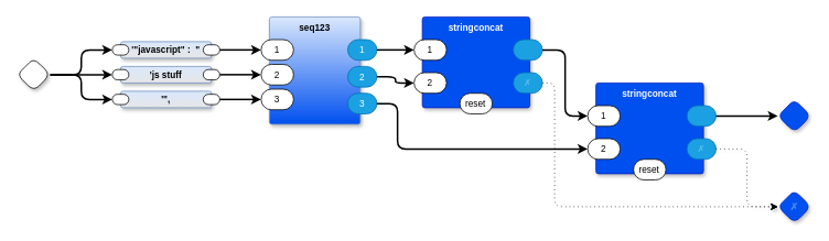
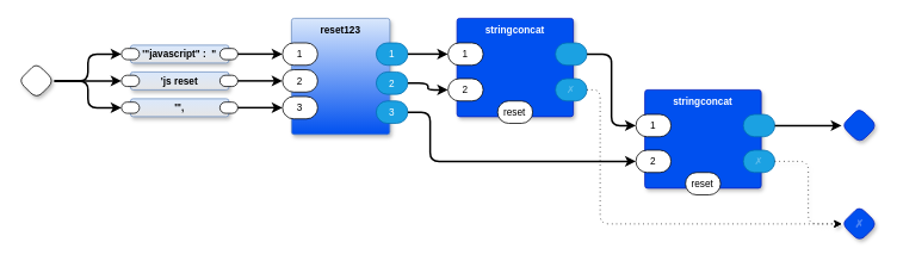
  <mxCell id="0" />
  <mxCell id="1" parent="0" />
  <mxCell id="2" value="" style="rhombus;whiteSpace=wrap;html=1;rounded=1;fontStyle=1;glass=0;sketch=0;fontSize=12;points=[[0,0.5,0,0,0],[0.5,0,0,0,0],[0.5,1,0,0,0],[1,0.5,0,0,0]];shadow=1;fillColor=#0050ef;fontColor=#ffffff;strokeColor=#001DBC;fontFamily=Helvetica;" vertex="1" parent="1"><mxGeometry x="940" y="120" width="40" height="40" as="geometry" /></mxCell>
  <mxCell id="3" style="edgeStyle=orthogonalEdgeStyle;rounded=1;orthogonalLoop=1;jettySize=auto;html=1;exitX=1;exitY=0.5;exitDx=0;exitDy=0;exitPerimeter=0;strokeWidth=2;curved=0;entryX=0;entryY=0.5;entryDx=0;entryDy=0;entryPerimeter=0;" edge="1" parent="1" target="6" source="24"><mxGeometry relative="1" as="geometry"><mxPoint x="80" y="90" as="sourcePoint" /></mxGeometry></mxCell>
  <mxCell id="4" value="'&quot;javascript&quot; :  &quot;" style="rounded=1;container=1;recursiveResize=0;verticalAlign=middle;arcSize=6;fontStyle=1;autosize=0;points=[];absoluteArcSize=1;shadow=1;strokeColor=#6c8ebf;fillColor=#dae8fc;fontFamily=Helvetica;fontSize=11;gradientColor=#E6E6E6;fontColor=default;" vertex="1" parent="1"><mxGeometry x="145" y="50" width="110" height="20" as="geometry"><mxRectangle x="-98" y="-1230" width="99" height="26" as="alternateBounds" /></mxGeometry></mxCell>
  <mxCell id="5" value="" style="rounded=1;sketch=0;points=[[0,0.5,0,0,0],[1,0.5,0,0,0]];arcSize=50;fontFamily=Helvetica;fontSize=11;fontColor=default;" vertex="1" parent="4"><mxGeometry x="100" y="3.75" width="20" height="12.5" as="geometry" /></mxCell>
  <mxCell id="6" value="" style="rounded=1;sketch=0;points=[[0,0.5,0,0,0],[1,0.5,0,0,0]];arcSize=50;fontFamily=Helvetica;fontSize=11;fontColor=default;" vertex="1" parent="4"><mxGeometry x="-10" y="3.75" width="20" height="12.5" as="geometry" /></mxCell>
- <mxCell id="7" value="seq123" style="rounded=1;sketch=0;container=1;recursiveResize=0;verticalAlign=top;arcSize=6;fontStyle=1;autosize=0;points=[];absoluteArcSize=1;shadow=1;strokeColor=#6c8ebf;fillColor=#DAE8FC;fontFamily=Helvetica;fontSize=11;labelBackgroundColor=none;gradientColor=#0050EF;" vertex="1" parent="1"><mxGeometry x="325" y="20" width="110" height="130" as="geometry"><mxRectangle x="-98" y="-1230" width="99" height="26" as="alternateBounds" /></mxGeometry></mxCell>
+ <mxCell id="7" value="reset123" style="rounded=1;sketch=0;container=1;recursiveResize=0;verticalAlign=top;arcSize=6;fontStyle=1;autosize=0;points=[];absoluteArcSize=1;shadow=1;strokeColor=#6c8ebf;fillColor=#DAE8FC;fontFamily=Helvetica;fontSize=11;labelBackgroundColor=none;gradientColor=#0050EF;" vertex="1" parent="1"><mxGeometry x="325" y="20" width="110" height="130" as="geometry"><mxRectangle x="-98" y="-1230" width="99" height="26" as="alternateBounds" /></mxGeometry></mxCell>
  <mxCell id="8" value="1" style="rounded=1;whiteSpace=wrap;sketch=0;points=[[0,0.5,0,0,0],[1,0.5,0,0,0]];arcSize=50;fontFamily=Helvetica;fontSize=11;fontColor=default;labelBackgroundColor=none;" vertex="1" parent="7"><mxGeometry x="-10" y="27.5" width="39.25" height="25" as="geometry" /></mxCell>
  <mxCell id="9" value="1" style="rounded=1;whiteSpace=wrap;sketch=0;points=[[0,0.5,0,0,0],[1,0.5,0,0,0]];fillColor=#1ba1e2;fontColor=#ffffff;strokeColor=#006EAF;arcSize=50;fontFamily=Helvetica;fontSize=11;labelBackgroundColor=none;" vertex="1" parent="7"><mxGeometry x="94.75" y="27.5" width="35.25" height="25" as="geometry" /></mxCell>
  <mxCell id="10" value="2" style="rounded=1;whiteSpace=wrap;sketch=0;points=[[0,0.5,0,0,0],[1,0.5,0,0,0]];arcSize=50;fontFamily=Helvetica;fontSize=11;fontColor=default;labelBackgroundColor=none;" vertex="1" parent="7"><mxGeometry x="-10" y="57.5" width="39.25" height="25" as="geometry" /></mxCell>
  <mxCell id="11" value="3" style="rounded=1;whiteSpace=wrap;sketch=0;points=[[0,0.5,0,0,0],[1,0.5,0,0,0]];arcSize=50;fontFamily=Helvetica;fontSize=11;fontColor=default;labelBackgroundColor=none;" vertex="1" parent="7"><mxGeometry x="-10" y="87.5" width="39.25" height="25" as="geometry" /></mxCell>
  <mxCell id="12" value="2" style="rounded=1;whiteSpace=wrap;sketch=0;points=[[0,0.5,0,0,0],[1,0.5,0,0,0]];fillColor=#1ba1e2;fontColor=#ffffff;strokeColor=#006EAF;arcSize=50;fontFamily=Helvetica;fontSize=11;labelBackgroundColor=none;" vertex="1" parent="7"><mxGeometry x="94.75" y="60" width="35.25" height="25" as="geometry" /></mxCell>
  <mxCell id="13" value="3" style="rounded=1;whiteSpace=wrap;sketch=0;points=[[0,0.5,0,0,0],[1,0.5,0,0,0]];fillColor=#1ba1e2;fontColor=#ffffff;strokeColor=#006EAF;arcSize=50;fontFamily=Helvetica;fontSize=11;labelBackgroundColor=none;" vertex="1" parent="7"><mxGeometry x="94.75" y="92.5" width="35.25" height="25" as="geometry" /></mxCell>
  <mxCell id="14" value="'&quot;," style="rounded=1;container=1;recursiveResize=0;verticalAlign=middle;arcSize=6;fontStyle=1;autosize=0;points=[];absoluteArcSize=1;shadow=1;strokeColor=#6c8ebf;fillColor=#dae8fc;fontFamily=Helvetica;fontSize=11;gradientColor=#E6E6E6;fontColor=default;" vertex="1" parent="1"><mxGeometry x="145" y="110" width="110" height="20" as="geometry"><mxRectangle x="-98" y="-1230" width="99" height="26" as="alternateBounds" /></mxGeometry></mxCell>
  <mxCell id="15" value="" style="rounded=1;sketch=0;points=[[0,0.5,0,0,0],[1,0.5,0,0,0]];arcSize=50;fontFamily=Helvetica;fontSize=11;fontColor=default;" vertex="1" parent="14"><mxGeometry x="100" y="3.75" width="20" height="12.5" as="geometry" /></mxCell>
  <mxCell id="16" value="" style="rounded=1;sketch=0;points=[[0,0.5,0,0,0],[1,0.5,0,0,0]];arcSize=50;fontFamily=Helvetica;fontSize=11;fontColor=default;" vertex="1" parent="14"><mxGeometry x="-10" y="3.75" width="20" height="12.5" as="geometry" /></mxCell>
  <mxCell id="17" style="edgeStyle=orthogonalEdgeStyle;shape=connector;curved=0;rounded=1;orthogonalLoop=1;jettySize=auto;html=1;exitX=1;exitY=0.5;exitDx=0;exitDy=0;exitPerimeter=0;entryX=0;entryY=0.5;entryDx=0;entryDy=0;entryPerimeter=0;strokeColor=default;strokeWidth=2;align=center;verticalAlign=middle;fontFamily=Helvetica;fontSize=11;fontColor=default;labelBackgroundColor=default;endArrow=classic;" edge="1" parent="1" source="5" target="8"><mxGeometry relative="1" as="geometry" /></mxCell>
  <mxCell id="18" style="edgeStyle=orthogonalEdgeStyle;shape=connector;curved=0;rounded=1;orthogonalLoop=1;jettySize=auto;html=1;exitX=1;exitY=0.5;exitDx=0;exitDy=0;exitPerimeter=0;entryX=0;entryY=0.5;entryDx=0;entryDy=0;entryPerimeter=0;strokeColor=default;strokeWidth=2;align=center;verticalAlign=middle;fontFamily=Helvetica;fontSize=11;fontColor=default;labelBackgroundColor=default;endArrow=classic;" edge="1" parent="1" source="15" target="11"><mxGeometry relative="1" as="geometry" /></mxCell>
  <mxCell id="19" style="edgeStyle=orthogonalEdgeStyle;shape=connector;curved=0;rounded=1;orthogonalLoop=1;jettySize=auto;html=1;exitX=1;exitY=0.5;exitDx=0;exitDy=0;exitPerimeter=0;entryX=0;entryY=0.5;entryDx=0;entryDy=0;entryPerimeter=0;strokeColor=default;strokeWidth=2;align=center;verticalAlign=middle;fontFamily=Helvetica;fontSize=11;fontColor=default;labelBackgroundColor=default;endArrow=classic;" edge="1" parent="1" target="27" source="24"><mxGeometry relative="1" as="geometry"><mxPoint x="80" y="90" as="sourcePoint" /></mxGeometry></mxCell>
  <mxCell id="20" style="edgeStyle=orthogonalEdgeStyle;shape=connector;curved=0;rounded=1;orthogonalLoop=1;jettySize=auto;html=1;exitX=1;exitY=0.5;exitDx=0;exitDy=0;exitPerimeter=0;strokeColor=default;strokeWidth=2;align=center;verticalAlign=middle;fontFamily=Helvetica;fontSize=11;fontColor=default;labelBackgroundColor=default;endArrow=classic;entryX=0;entryY=0.5;entryDx=0;entryDy=0;entryPerimeter=0;" edge="1" parent="1" target="16" source="24"><mxGeometry relative="1" as="geometry"><mxPoint x="115" y="130" as="targetPoint" /><mxPoint x="80" y="90" as="sourcePoint" /></mxGeometry></mxCell>
  <mxCell id="21" style="edgeStyle=orthogonalEdgeStyle;shape=connector;curved=0;rounded=1;orthogonalLoop=1;jettySize=auto;html=1;exitX=1;exitY=0.5;exitDx=0;exitDy=0;exitPerimeter=0;entryX=0;entryY=0.5;entryDx=0;entryDy=0;entryPerimeter=0;strokeColor=default;strokeWidth=2;align=center;verticalAlign=middle;fontFamily=Helvetica;fontSize=11;fontColor=default;labelBackgroundColor=default;endArrow=classic;" edge="1" parent="1" source="9" target="36"><mxGeometry relative="1" as="geometry" /></mxCell>
  <mxCell id="22" style="edgeStyle=orthogonalEdgeStyle;shape=connector;curved=0;rounded=1;orthogonalLoop=1;jettySize=auto;html=1;exitX=1;exitY=0.5;exitDx=0;exitDy=0;exitPerimeter=0;entryX=0;entryY=0.5;entryDx=0;entryDy=0;entryPerimeter=0;strokeColor=default;strokeWidth=2;align=center;verticalAlign=middle;fontFamily=Helvetica;fontSize=11;fontColor=default;labelBackgroundColor=default;endArrow=classic;" edge="1" parent="1" source="12" target="39"><mxGeometry relative="1" as="geometry" /></mxCell>
  <mxCell id="23" style="edgeStyle=orthogonalEdgeStyle;shape=connector;curved=0;rounded=1;orthogonalLoop=1;jettySize=auto;html=1;exitX=1;exitY=0.5;exitDx=0;exitDy=0;exitPerimeter=0;entryX=0;entryY=0.5;entryDx=0;entryDy=0;entryPerimeter=0;strokeColor=default;strokeWidth=2;align=center;verticalAlign=middle;fontFamily=Helvetica;fontSize=11;fontColor=default;labelBackgroundColor=default;endArrow=classic;" edge="1" parent="1" source="13" target="33"><mxGeometry relative="1" as="geometry"><Array as="points"><mxPoint x="480" y="125" /><mxPoint x="480" y="180" /></Array></mxGeometry></mxCell>
  <mxCell id="24" value="" style="rhombus;whiteSpace=wrap;html=1;rounded=1;fontStyle=1;glass=0;sketch=0;fontSize=12;points=[[0,0.5,0,0,0],[0.5,0,0,0,0],[0.5,1,0,0,0],[1,0.5,0,0,0]];shadow=1;fontFamily=Helvetica;fontColor=default;" vertex="1" parent="1"><mxGeometry x="20" y="70" width="40" height="40" as="geometry" /></mxCell>
- <mxCell id="25" value="'js stuff" style="rounded=1;container=1;recursiveResize=0;verticalAlign=middle;arcSize=6;fontStyle=1;autosize=0;points=[];absoluteArcSize=1;shadow=1;strokeColor=#6c8ebf;fillColor=#dae8fc;fontFamily=Helvetica;fontSize=11;gradientColor=#E6E6E6;fontColor=default;" vertex="1" parent="1"><mxGeometry x="145" y="80" width="110" height="20" as="geometry"><mxRectangle x="-98" y="-1230" width="99" height="26" as="alternateBounds" /></mxGeometry></mxCell>
+ <mxCell id="25" value="'js reset" style="rounded=1;container=1;recursiveResize=0;verticalAlign=middle;arcSize=6;fontStyle=1;autosize=0;points=[];absoluteArcSize=1;shadow=1;strokeColor=#6c8ebf;fillColor=#dae8fc;fontFamily=Helvetica;fontSize=11;gradientColor=#E6E6E6;fontColor=default;" vertex="1" parent="1"><mxGeometry x="145" y="80" width="110" height="20" as="geometry"><mxRectangle x="-98" y="-1230" width="99" height="26" as="alternateBounds" /></mxGeometry></mxCell>
  <mxCell id="26" value="" style="rounded=1;sketch=0;points=[[0,0.5,0,0,0],[1,0.5,0,0,0]];arcSize=50;fontFamily=Helvetica;fontSize=11;fontColor=default;" vertex="1" parent="25"><mxGeometry x="100" y="3.75" width="20" height="12.5" as="geometry" /></mxCell>
  <mxCell id="27" value="" style="rounded=1;sketch=0;points=[[0,0.5,0,0,0],[1,0.5,0,0,0]];arcSize=50;fontFamily=Helvetica;fontSize=11;fontColor=default;" vertex="1" parent="25"><mxGeometry x="-10" y="3.75" width="20" height="12.5" as="geometry" /></mxCell>
  <mxCell id="28" style="edgeStyle=orthogonalEdgeStyle;rounded=1;orthogonalLoop=1;jettySize=auto;html=1;exitX=1;exitY=0.5;exitDx=0;exitDy=0;exitPerimeter=0;entryX=0;entryY=0.5;entryDx=0;entryDy=0;entryPerimeter=0;strokeWidth=2;curved=0;" edge="1" parent="1" source="26" target="10"><mxGeometry relative="1" as="geometry" /></mxCell>
  <mxCell id="29" value="stringconcat" style="rounded=1;sketch=0;container=1;recursiveResize=0;verticalAlign=top;arcSize=6;fontStyle=1;autosize=0;points=[];absoluteArcSize=1;shadow=1;strokeColor=#001DBC;fillColor=#0050ef;fontColor=#ffffff;fontFamily=Helvetica;fontSize=11;labelBackgroundColor=none;" vertex="1" parent="1"><mxGeometry x="720" y="100" width="130" height="110" as="geometry"><mxRectangle x="-98" y="-1230" width="99" height="26" as="alternateBounds" /></mxGeometry></mxCell>
  <mxCell id="30" value="1" style="rounded=1;whiteSpace=wrap;sketch=0;points=[[0,0.5,0,0,0],[1,0.5,0,0,0]];arcSize=50;fontFamily=Helvetica;fontSize=11;fontColor=default;labelBackgroundColor=none;" vertex="1" parent="29"><mxGeometry x="-10" y="27.5" width="39.25" height="25" as="geometry" /></mxCell>
  <mxCell id="31" value="" style="rounded=1;whiteSpace=wrap;sketch=0;points=[[0,0.5,0,0,0],[1,0.5,0,0,0]];fillColor=#1ba1e2;fontColor=#ffffff;strokeColor=#006EAF;arcSize=50;fontFamily=Helvetica;fontSize=11;labelBackgroundColor=none;" vertex="1" parent="29"><mxGeometry x="110" y="27.5" width="35.25" height="25" as="geometry" /></mxCell>
  <mxCell id="32" value="✗" style="rounded=1;whiteSpace=wrap;sketch=0;points=[[0,0.5,0,0,0],[1,0.5,0,0,0]];fillColor=#1ba1e2;fontColor=#ffffff;strokeColor=#006EAF;arcSize=50;fontFamily=Helvetica;fontSize=11;textOpacity=30;labelBackgroundColor=none;" vertex="1" parent="29"><mxGeometry x="110" y="67.5" width="35.25" height="25" as="geometry" /></mxCell>
  <mxCell id="33" value="2" style="rounded=1;whiteSpace=wrap;sketch=0;points=[[0,0.5,0,0,0],[1,0.5,0,0,0]];arcSize=50;fontFamily=Helvetica;fontSize=11;fontColor=default;labelBackgroundColor=none;" vertex="1" parent="29"><mxGeometry x="-10" y="67.5" width="39.25" height="25" as="geometry" /></mxCell>
  <mxCell id="34" value="reset" style="rounded=1;whiteSpace=wrap;sketch=0;points=[[0,0.5,0,0,0],[1,0.5,0,0,0]];arcSize=50;fontFamily=Helvetica;fontSize=11;fontColor=default;labelBackgroundColor=none;" vertex="1" parent="29"><mxGeometry x="45.37" y="92.5" width="39.25" height="25" as="geometry" /></mxCell>
  <mxCell id="35" value="stringconcat" style="rounded=1;sketch=0;container=1;recursiveResize=0;verticalAlign=top;arcSize=6;fontStyle=1;autosize=0;points=[];absoluteArcSize=1;shadow=1;strokeColor=#001DBC;fillColor=#0050ef;fontColor=#ffffff;fontFamily=Helvetica;fontSize=11;labelBackgroundColor=none;" vertex="1" parent="1"><mxGeometry x="510" y="20" width="130" height="110" as="geometry"><mxRectangle x="-98" y="-1230" width="99" height="26" as="alternateBounds" /></mxGeometry></mxCell>
  <mxCell id="36" value="1" style="rounded=1;whiteSpace=wrap;sketch=0;points=[[0,0.5,0,0,0],[1,0.5,0,0,0]];arcSize=50;fontFamily=Helvetica;fontSize=11;fontColor=default;labelBackgroundColor=none;" vertex="1" parent="35"><mxGeometry x="-10" y="27.5" width="39.25" height="25" as="geometry" /></mxCell>
  <mxCell id="37" value="" style="rounded=1;whiteSpace=wrap;sketch=0;points=[[0,0.5,0,0,0],[1,0.5,0,0,0]];fillColor=#1ba1e2;fontColor=#ffffff;strokeColor=#006EAF;arcSize=50;fontFamily=Helvetica;fontSize=11;labelBackgroundColor=none;" vertex="1" parent="35"><mxGeometry x="110" y="27.5" width="35.25" height="25" as="geometry" /></mxCell>
  <mxCell id="38" value="✗" style="rounded=1;whiteSpace=wrap;sketch=0;points=[[0,0.5,0,0,0],[1,0.5,0,0,0]];fillColor=#1ba1e2;fontColor=#ffffff;strokeColor=#006EAF;arcSize=50;fontFamily=Helvetica;fontSize=11;textOpacity=30;labelBackgroundColor=none;" vertex="1" parent="35"><mxGeometry x="110" y="67.5" width="35.25" height="25" as="geometry" /></mxCell>
  <mxCell id="39" value="2" style="rounded=1;whiteSpace=wrap;sketch=0;points=[[0,0.5,0,0,0],[1,0.5,0,0,0]];arcSize=50;fontFamily=Helvetica;fontSize=11;fontColor=default;labelBackgroundColor=none;" vertex="1" parent="35"><mxGeometry x="-10" y="67.5" width="39.25" height="25" as="geometry" /></mxCell>
  <mxCell id="40" value="reset" style="rounded=1;whiteSpace=wrap;sketch=0;points=[[0,0.5,0,0,0],[1,0.5,0,0,0]];arcSize=50;fontFamily=Helvetica;fontSize=11;fontColor=default;labelBackgroundColor=none;" vertex="1" parent="35"><mxGeometry x="45.37" y="92.5" width="39.25" height="25" as="geometry" /></mxCell>
  <mxCell id="41" style="edgeStyle=orthogonalEdgeStyle;rounded=1;orthogonalLoop=1;jettySize=auto;html=1;exitX=1;exitY=0.5;exitDx=0;exitDy=0;exitPerimeter=0;entryX=0;entryY=0.5;entryDx=0;entryDy=0;entryPerimeter=0;strokeWidth=2;curved=0;" edge="1" parent="1" source="37" target="30"><mxGeometry relative="1" as="geometry" /></mxCell>
  <mxCell id="42" style="edgeStyle=orthogonalEdgeStyle;rounded=1;orthogonalLoop=1;jettySize=auto;html=1;exitX=1;exitY=0.5;exitDx=0;exitDy=0;exitPerimeter=0;curved=0;strokeWidth=2;" edge="1" parent="1" source="31" target="2"><mxGeometry relative="1" as="geometry" /></mxCell>
  <mxCell id="43" value="✗" style="rhombus;whiteSpace=wrap;html=1;rounded=1;fillColor=#0050ef;fontColor=#ffffff;strokeColor=#001DBC;fontStyle=1;glass=0;sketch=0;fontSize=12;points=[[0,0.5,0,0,0],[0.5,0,0,0,0],[0.5,1,0,0,0],[1,0.5,0,0,0]];shadow=1;textOpacity=30;" vertex="1" parent="1"><mxGeometry x="940" y="230" width="40" height="40" as="geometry" /></mxCell>
  <mxCell id="44" style="edgeStyle=orthogonalEdgeStyle;shape=connector;curved=0;rounded=1;orthogonalLoop=1;jettySize=auto;html=1;exitX=1;exitY=0.5;exitDx=0;exitDy=0;exitPerimeter=0;entryX=0;entryY=0.5;entryDx=0;entryDy=0;entryPerimeter=0;strokeColor=default;strokeWidth=1;align=center;verticalAlign=middle;fontFamily=Helvetica;fontSize=11;fontColor=default;labelBackgroundColor=default;endArrow=classic;dashed=1;dashPattern=1 4;" edge="1" parent="1" source="38" target="43"><mxGeometry relative="1" as="geometry"><Array as="points"><mxPoint x="670" y="100" /><mxPoint x="670" y="250" /></Array></mxGeometry></mxCell>
  <mxCell id="45" style="edgeStyle=orthogonalEdgeStyle;shape=connector;curved=0;rounded=1;orthogonalLoop=1;jettySize=auto;html=1;exitX=1;exitY=0.5;exitDx=0;exitDy=0;exitPerimeter=0;entryX=0;entryY=0.5;entryDx=0;entryDy=0;entryPerimeter=0;strokeColor=default;strokeWidth=1;align=center;verticalAlign=middle;fontFamily=Helvetica;fontSize=11;fontColor=default;labelBackgroundColor=default;endArrow=classic;shadow=1;dashed=1;dashPattern=1 4;" edge="1" parent="1" source="32" target="43"><mxGeometry relative="1" as="geometry" /></mxCell>
